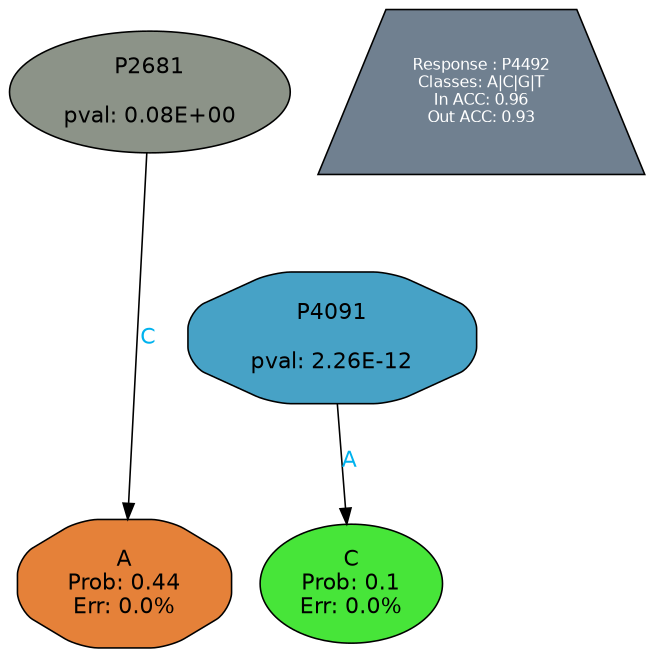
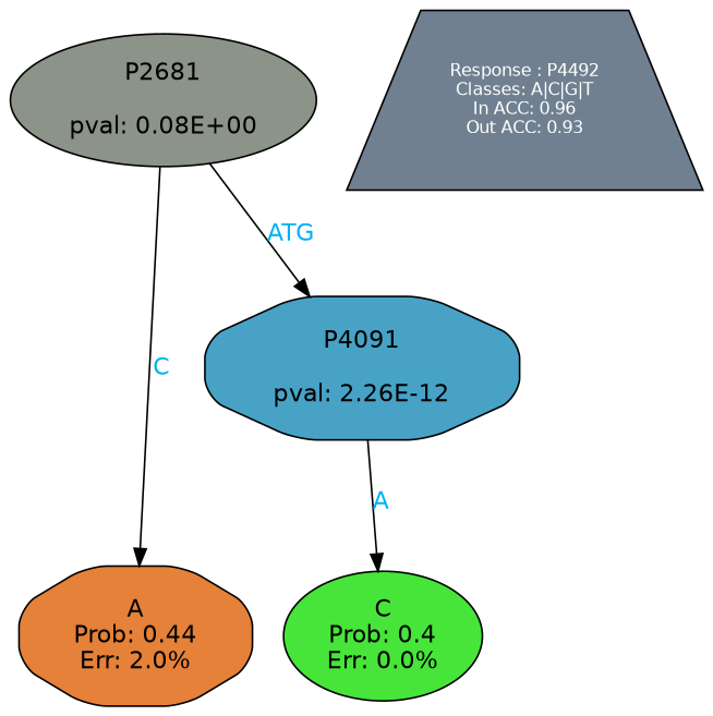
  digraph {
    ranksep=equally
    splines=polylines
    node [color=black fontname=helvetica shape=ellipse style="filled, rounded"]
    edge [fontcolor=deepskyblue2 fontname=helvetica]
-   n1 [fillcolor="#47e539" label="C\nProb: 0.1\nErr: 0.0%"]
-   n2 [fillcolor="#e58139" label="A\nProb: 0.44\nErr: 0.0%" shape=octagon]
+   n1 [fillcolor="#47e539" label="C\nProb: 0.4\nErr: 0.0%"]
+   n2 [fillcolor="#e58139" label="A\nProb: 0.44\nErr: 2.0%" shape=octagon]
    n3 [align=left fillcolor=slategray fontcolor=white fontsize=10 label="Response : P4492\nClasses: A|C|G|T\nIn ACC: 0.96\nOut ACC: 0.93\n" shape=trapezium style=filled]
    n4 [fillcolor="#8c9388" label="P2681\n\npval: 0.08E+00"]
    n5 [fillcolor="#47a2c6" label="P4091\n\npval: 2.26E-12" shape=octagon]
    subgraph sub_1 {
      rank=same
      n1
      n2
    }
    subgraph sub_2 {
      rank=same
      n3
      n4
    }
    n4 -> n2 [label=C]
+   n4 -> n5 [label=ATG]
    n5 -> n1 [label=A]
  }
